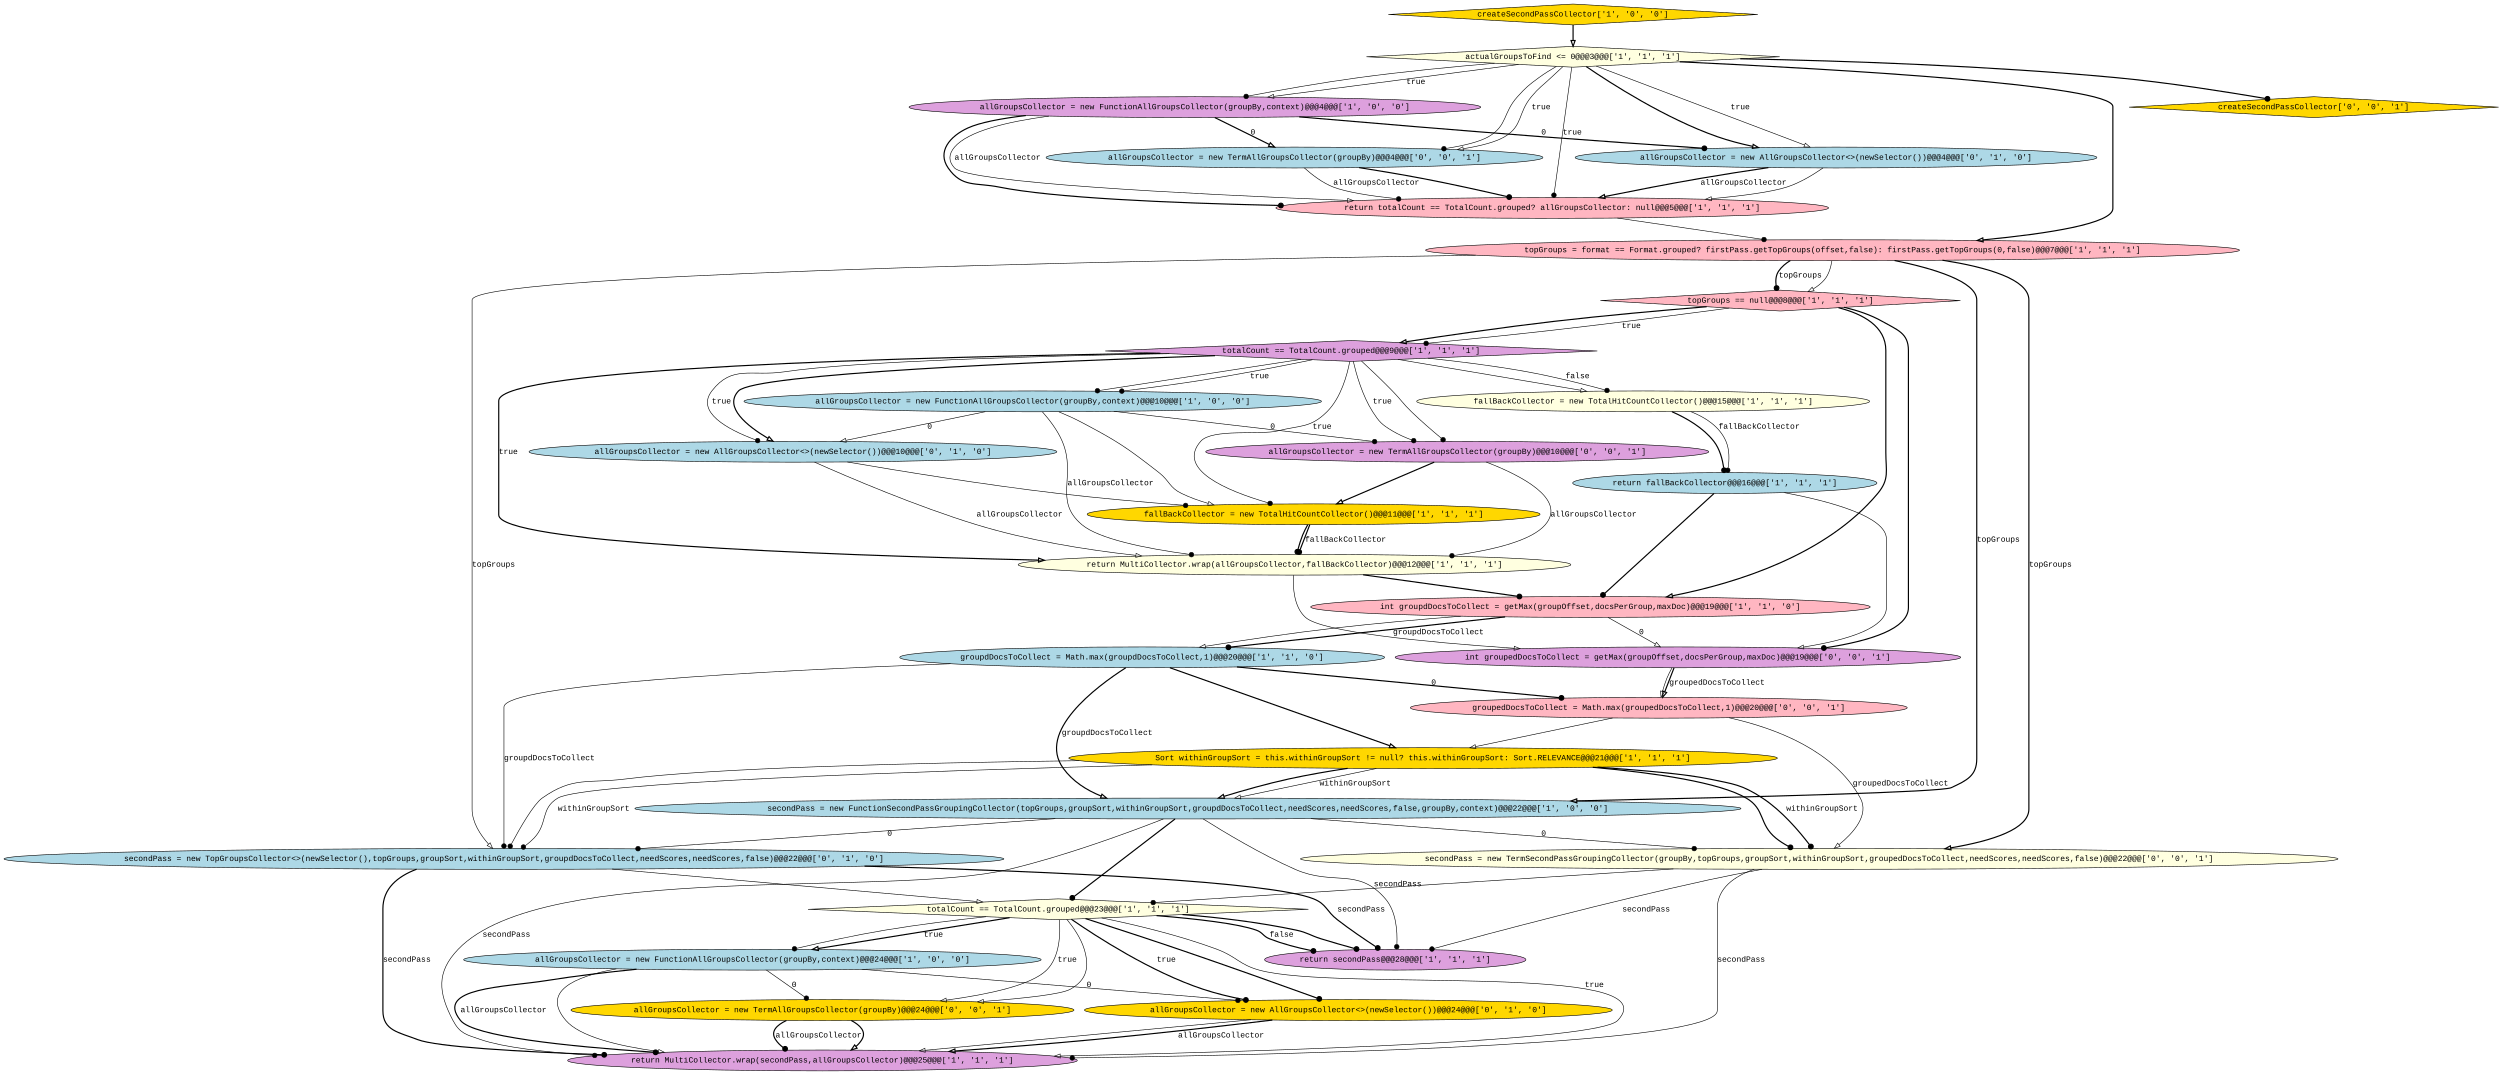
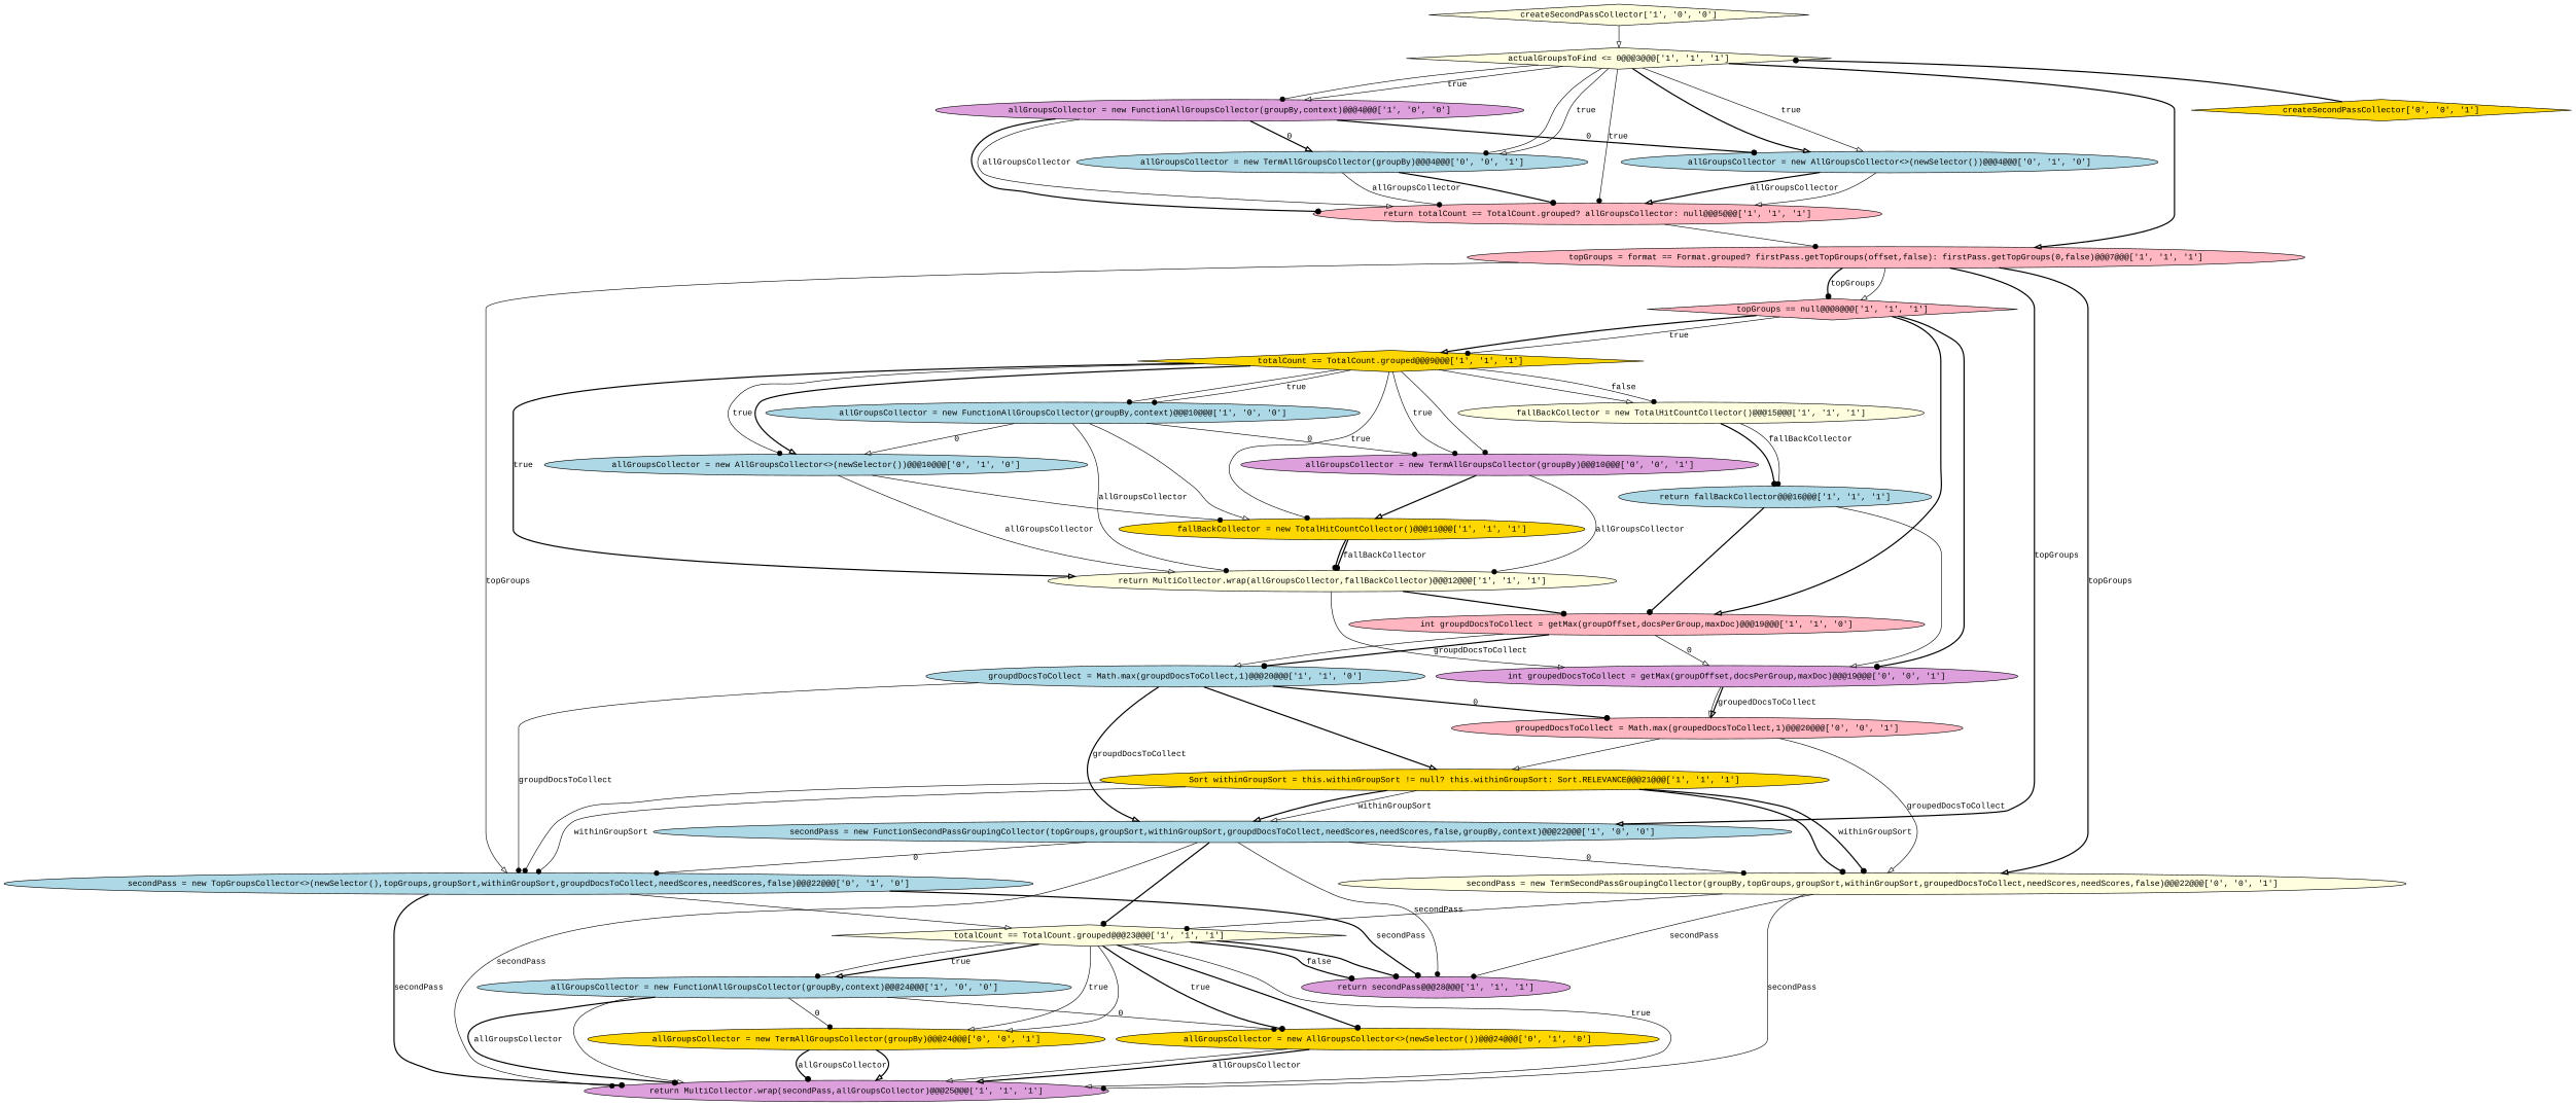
  digraph {
    fontname="Liberation Mono"
    node [fillcolor=lightblue fontname="Liberation Mono" shape=ellipse style=filled]
    edge [arrowhead=dot fontname="Liberation Mono" style=solid]
    n1 [label="secondPass = new FunctionSecondPassGroupingCollector(topGroups,groupSort,withinGroupSort,groupdDocsToCollect,needScores,needScores,false,groupBy,context)@@@22@@@['1', '0', '0']"]
    n2 [fillcolor=plum label="return secondPass@@@28@@@['1', '1', '1']"]
    n3 [fillcolor=lightyellow label="totalCount == TotalCount.grouped@@@23@@@['1', '1', '1']" shape=diamond]
    n4 [fillcolor=lightyellow label="secondPass = new TermSecondPassGroupingCollector(groupBy,topGroups,groupSort,withinGroupSort,groupedDocsToCollect,needScores,needScores,false)@@@22@@@['0', '0', '1']"]
    n5 [label="secondPass = new TopGroupsCollector<>(newSelector(),topGroups,groupSort,withinGroupSort,groupdDocsToCollect,needScores,needScores,false)@@@22@@@['0', '1', '0']"]
    n6 [fillcolor=plum label="return MultiCollector.wrap(secondPass,allGroupsCollector)@@@25@@@['1', '1', '1']"]
    n7 [label="allGroupsCollector = new FunctionAllGroupsCollector(groupBy,context)@@@24@@@['1', '0', '0']"]
    n8 [fillcolor=gold label="allGroupsCollector = new TermAllGroupsCollector(groupBy)@@@24@@@['0', '0', '1']"]
    n9 [fillcolor=gold label="allGroupsCollector = new AllGroupsCollector<>(newSelector())@@@24@@@['0', '1', '0']"]
    n10 [label="allGroupsCollector = new FunctionAllGroupsCollector(groupBy,context)@@@10@@@['1', '0', '0']"]
    n11 [fillcolor=lightyellow label="return MultiCollector.wrap(allGroupsCollector,fallBackCollector)@@@12@@@['1', '1', '1']"]
    n12 [fillcolor=gold label="fallBackCollector = new TotalHitCountCollector()@@@11@@@['1', '1', '1']"]
    n13 [fillcolor=plum label="allGroupsCollector = new TermAllGroupsCollector(groupBy)@@@10@@@['0', '0', '1']"]
    n14 [label="allGroupsCollector = new AllGroupsCollector<>(newSelector())@@@10@@@['0', '1', '0']"]
    n15 [fillcolor=plum label="int groupedDocsToCollect = getMax(groupOffset,docsPerGroup,maxDoc)@@@19@@@['0', '0', '1']"]
    n16 [fillcolor=lightpink label="int groupdDocsToCollect = getMax(groupOffset,docsPerGroup,maxDoc)@@@19@@@['1', '1', '0']"]
    n17 [fillcolor=lightpink label="groupedDocsToCollect = Math.max(groupedDocsToCollect,1)@@@20@@@['0', '0', '1']"]
    n18 [label="groupdDocsToCollect = Math.max(groupdDocsToCollect,1)@@@20@@@['1', '1', '0']"]
    n19 [label="allGroupsCollector = new TermAllGroupsCollector(groupBy)@@@4@@@['0', '0', '1']"]
    n20 [fillcolor=lightpink label="return totalCount == TotalCount.grouped? allGroupsCollector: null@@@5@@@['1', '1', '1']"]
    n21 [fillcolor=lightpink label="topGroups = format == Format.grouped? firstPass.getTopGroups(offset,false): firstPass.getTopGroups(0,false)@@@7@@@['1', '1', '1']"]
    n22 [fillcolor=gold label="Sort withinGroupSort = this.withinGroupSort != null? this.withinGroupSort: Sort.RELEVANCE@@@21@@@['1', '1', '1']"]
    n23 [fillcolor=lightyellow label="actualGroupsToFind <= 0@@@3@@@['1', '1', '1']" shape=diamond]
    n24 [label="allGroupsCollector = new AllGroupsCollector<>(newSelector())@@@4@@@['0', '1', '0']"]
    n25 [fillcolor=plum label="allGroupsCollector = new FunctionAllGroupsCollector(groupBy,context)@@@4@@@['1', '0', '0']"]
-   n26 [fillcolor=gold label="createSecondPassCollector['1', '0', '0']" shape=diamond]
+   n26 [fillcolor=lightyellow label="createSecondPassCollector['1', '0', '0']" shape=diamond]
    n27 [fillcolor=lightpink label="topGroups == null@@@8@@@['1', '1', '1']" shape=diamond]
-   n28 [fillcolor=plum label="totalCount == TotalCount.grouped@@@9@@@['1', '1', '1']" shape=diamond]
+   n28 [fillcolor=gold label="totalCount == TotalCount.grouped@@@9@@@['1', '1', '1']" shape=diamond]
    n29 [fillcolor=lightyellow label="fallBackCollector = new TotalHitCountCollector()@@@15@@@['1', '1', '1']"]
    n30 [label="return fallBackCollector@@@16@@@['1', '1', '1']"]
    n31 [fillcolor=gold label="createSecondPassCollector['0', '0', '1']" shape=diamond]
    n1 -> n2 [label=secondPass]
    n1 -> n3 [style=bold]
    n1 -> n4 [label=0]
    n1 -> n5 [label=0]
    n1 -> n6 [label=secondPass]
    n3 -> n2 [style=bold]
    n3 -> n2 [label=false style=bold]
    n3 -> n6 [arrowhead=onormal label=true]
    n3 -> n7 [arrowhead=onormal label=true style=bold]
    n3 -> n7
    n3 -> n8 [arrowhead=onormal]
    n3 -> n8 [arrowhead=onormal label=true]
    n3 -> n9 [label=true style=bold]
    n3 -> n9 [style=bold]
    n4 -> n2 [label=secondPass]
    n4 -> n3
    n4 -> n6 [label=secondPass]
    n5 -> n2 [label=secondPass style=bold]
    n5 -> n3 [arrowhead=onormal]
    n5 -> n6 [label=secondPass style=bold]
    n7 -> n6 [label=allGroupsCollector style=bold]
    n7 -> n6 [arrowhead=onormal]
    n7 -> n8 [label=0]
    n7 -> n9 [label=0]
    n8 -> n6 [label=allGroupsCollector style=bold]
    n8 -> n6 [arrowhead=onormal style=bold]
    n9 -> n6 [arrowhead=onormal]
    n9 -> n6 [arrowhead=onormal label=allGroupsCollector style=bold]
    n10 -> n11 [label=allGroupsCollector]
    n10 -> n12 [arrowhead=onormal]
    n10 -> n13 [label=0]
    n10 -> n14 [arrowhead=onormal label=0]
    n11 -> n15 [arrowhead=onormal]
    n11 -> n16 [style=bold]
    n12 -> n11 [label=fallBackCollector style=bold]
    n12 -> n11 [style=bold]
    n13 -> n11 [label=allGroupsCollector]
    n13 -> n12 [arrowhead=onormal style=bold]
    n14 -> n11 [arrowhead=onormal label=allGroupsCollector]
    n14 -> n12
    n15 -> n17 [arrowhead=onormal]
    n15 -> n17 [arrowhead=onormal label=groupedDocsToCollect style=bold]
    n16 -> n15 [arrowhead=onormal label=0]
    n16 -> n18 [label=groupdDocsToCollect style=bold]
    n16 -> n18 [arrowhead=onormal]
    n17 -> n4 [arrowhead=onormal label=groupedDocsToCollect]
    n17 -> n22 [arrowhead=onormal]
    n18 -> n1 [arrowhead=onormal label=groupdDocsToCollect style=bold]
    n18 -> n5 [label=groupdDocsToCollect]
    n18 -> n17 [label=0 style=bold]
    n18 -> n22 [arrowhead=onormal style=bold]
    n19 -> n20 [style=bold]
    n19 -> n20 [label=allGroupsCollector]
    n20 -> n21
    n21 -> n1 [arrowhead=onormal label=topGroups style=bold]
    n21 -> n4 [arrowhead=onormal label=topGroups style=bold]
    n21 -> n5 [arrowhead=onormal label=topGroups]
    n21 -> n27 [arrowhead=onormal]
    n21 -> n27 [label=topGroups style=bold]
    n22 -> n1 [arrowhead=onormal label=withinGroupSort]
    n22 -> n1 [arrowhead=onormal style=bold]
    n22 -> n4 [style=bold]
    n22 -> n4 [label=withinGroupSort style=bold]
    n22 -> n5 [label=withinGroupSort]
    n22 -> n5
    n23 -> n19 [arrowhead=onormal label=true]
    n23 -> n19
    n23 -> n20 [label=true]
    n23 -> n21 [arrowhead=onormal style=bold]
    n23 -> n24 [arrowhead=onormal style=bold]
    n23 -> n24 [arrowhead=onormal label=true]
    n23 -> n25 [arrowhead=onormal label=true]
    n23 -> n25
    n24 -> n20 [arrowhead=onormal label=allGroupsCollector style=bold]
    n24 -> n20 [arrowhead=onormal]
    n25 -> n19 [arrowhead=onormal label=0 style=bold]
    n25 -> n20 [arrowhead=onormal label=allGroupsCollector]
    n25 -> n20 [style=bold]
    n25 -> n24 [label=0 style=bold]
-   n26 -> n23 [arrowhead=onormal style=bold]
+   n26 -> n23 [arrowhead=onormal]
    n27 -> n15 [style=bold]
    n27 -> n16 [arrowhead=onormal style=bold]
    n27 -> n28 [label=true]
    n27 -> n28 [arrowhead=onormal style=bold]
    n28 -> n10
    n28 -> n10 [label=true]
    n28 -> n11 [arrowhead=onormal label=true style=bold]
    n28 -> n12 [label=true]
    n28 -> n13 [label=true]
    n28 -> n13
    n28 -> n14 [arrowhead=onormal style=bold]
    n28 -> n14 [label=true]
    n28 -> n29 [label=false]
    n28 -> n29 [arrowhead=onormal]
    n29 -> n30 [style=bold]
    n29 -> n30 [label=fallBackCollector]
    n30 -> n15 [arrowhead=onormal]
    n30 -> n16 [style=bold]
-   n23 -> n31 [style=bold]
+   n31 -> n23 [style=bold]
  }
